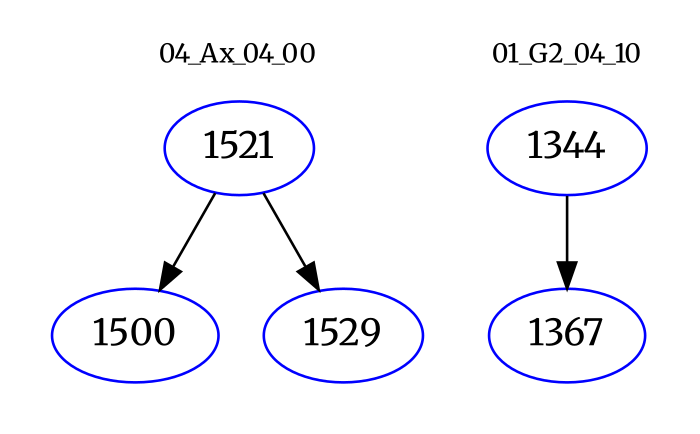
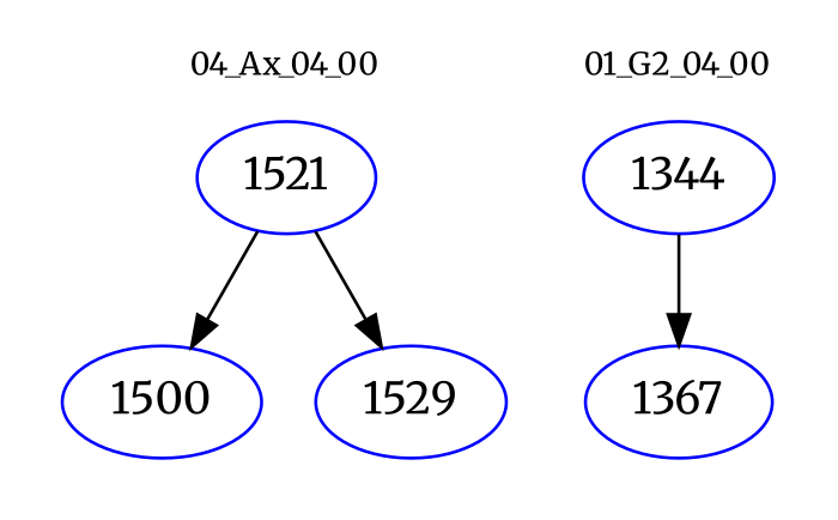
  digraph {
    fontname=Merriweather
    node [color=blue fontname=Merriweather]
    edge [color=black fontname=Merriweather]
    n1 [label=1521]
    n2 [label=1500]
    n3 [label=1529]
    n4 [label=1344]
    n5 [label=1367]
    subgraph cluster_1 {
      color=white
      fontsize=10
      label="04_Ax_04_00"
      n1
      n2
      n3
    }
    subgraph cluster_2 {
      color=white
      fontsize=10
-     label="01_G2_04_10"
+     label="01_G2_04_00"
      n4
      n5
    }
    n1 -> n2
    n1 -> n3
    n4 -> n5
  }
